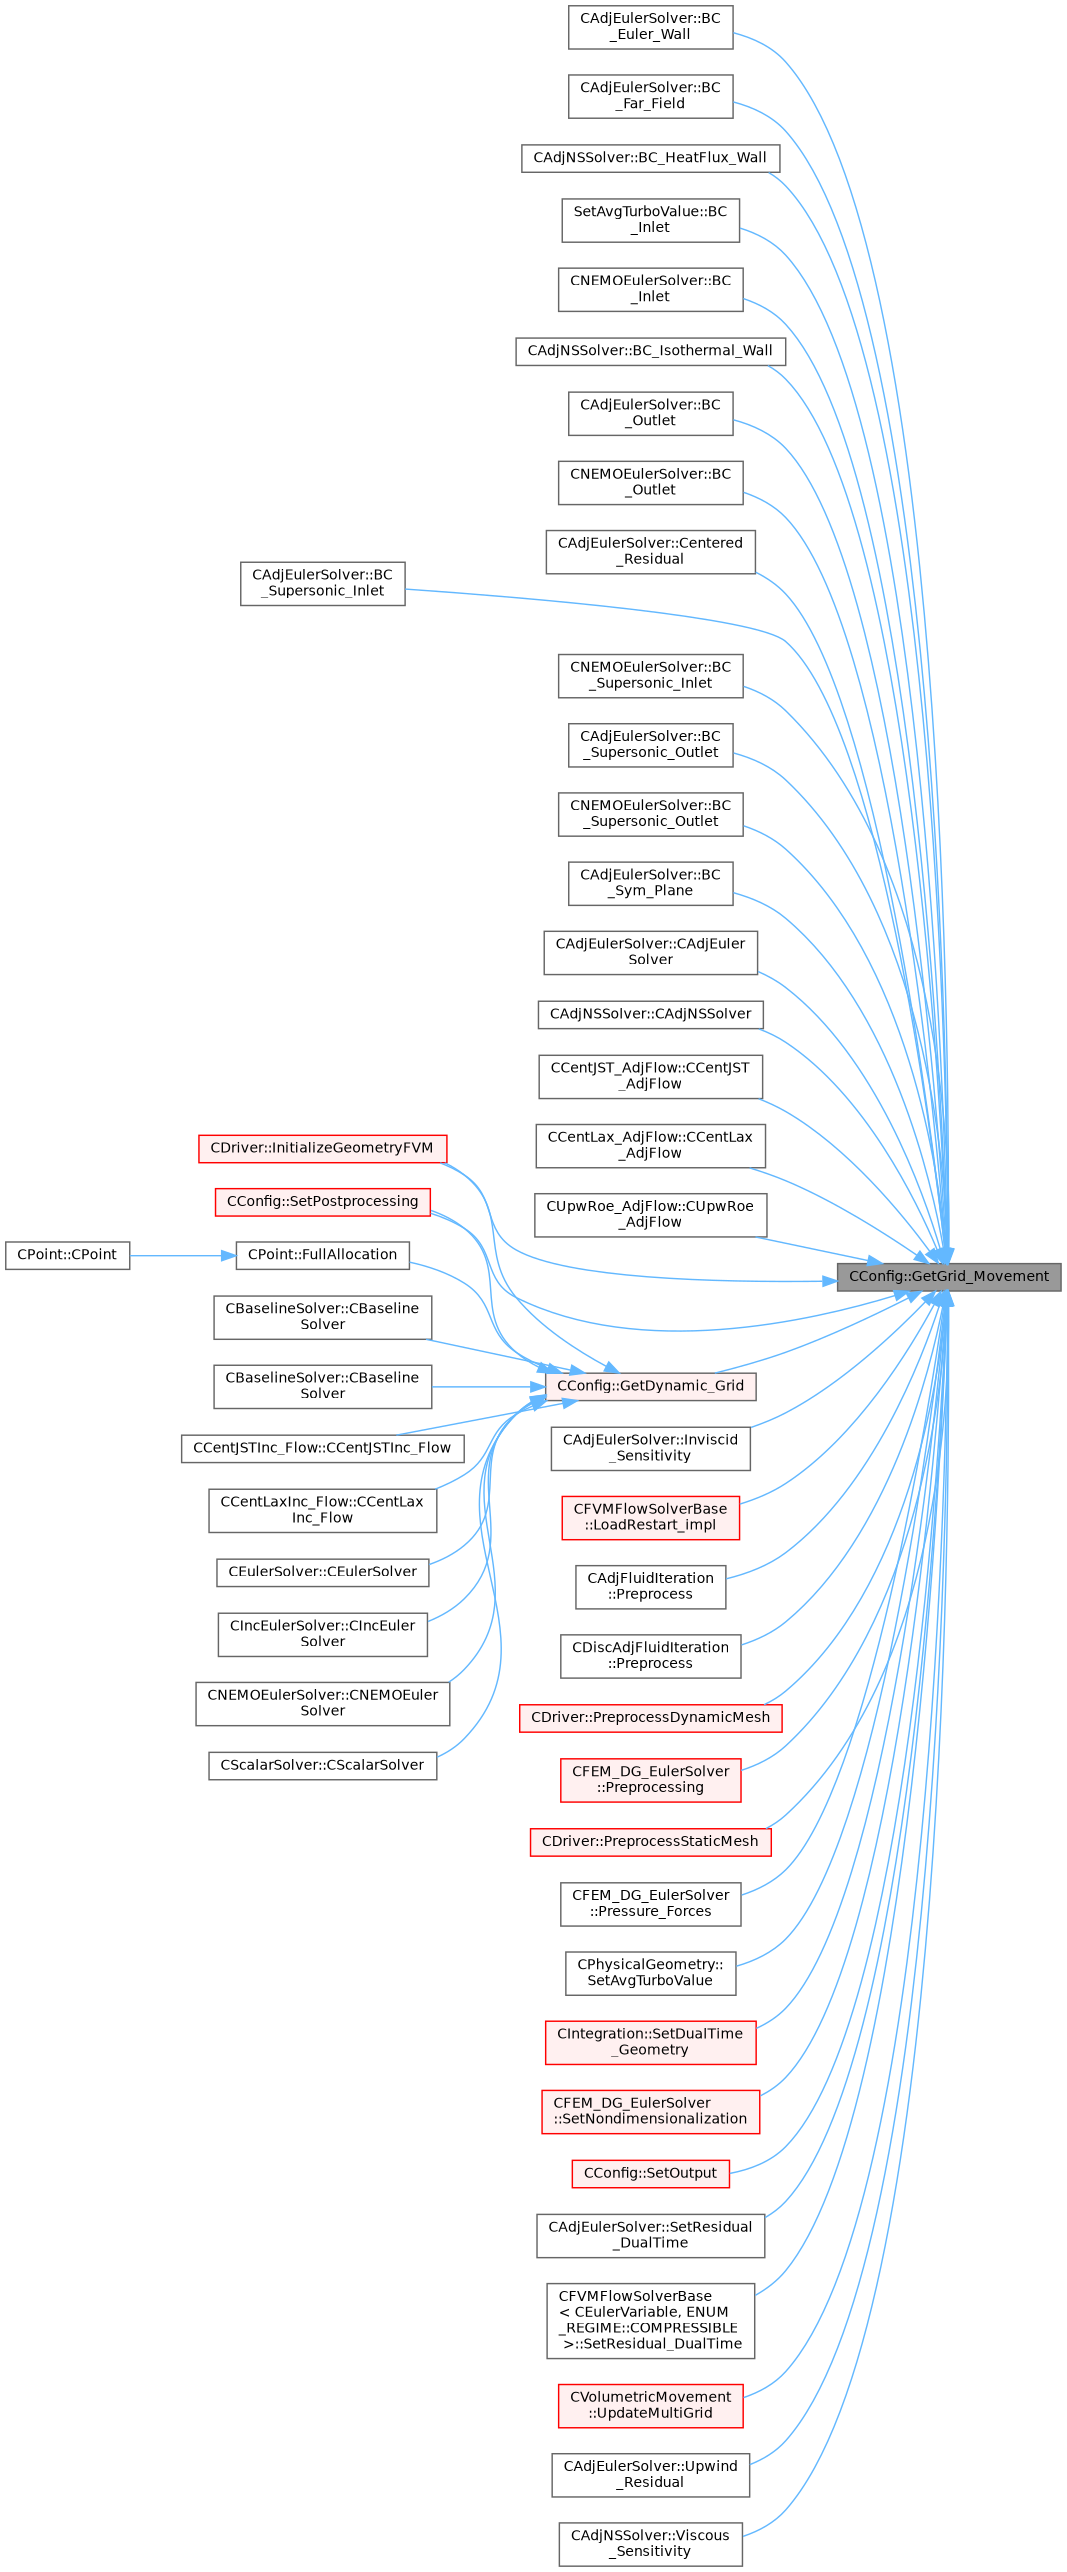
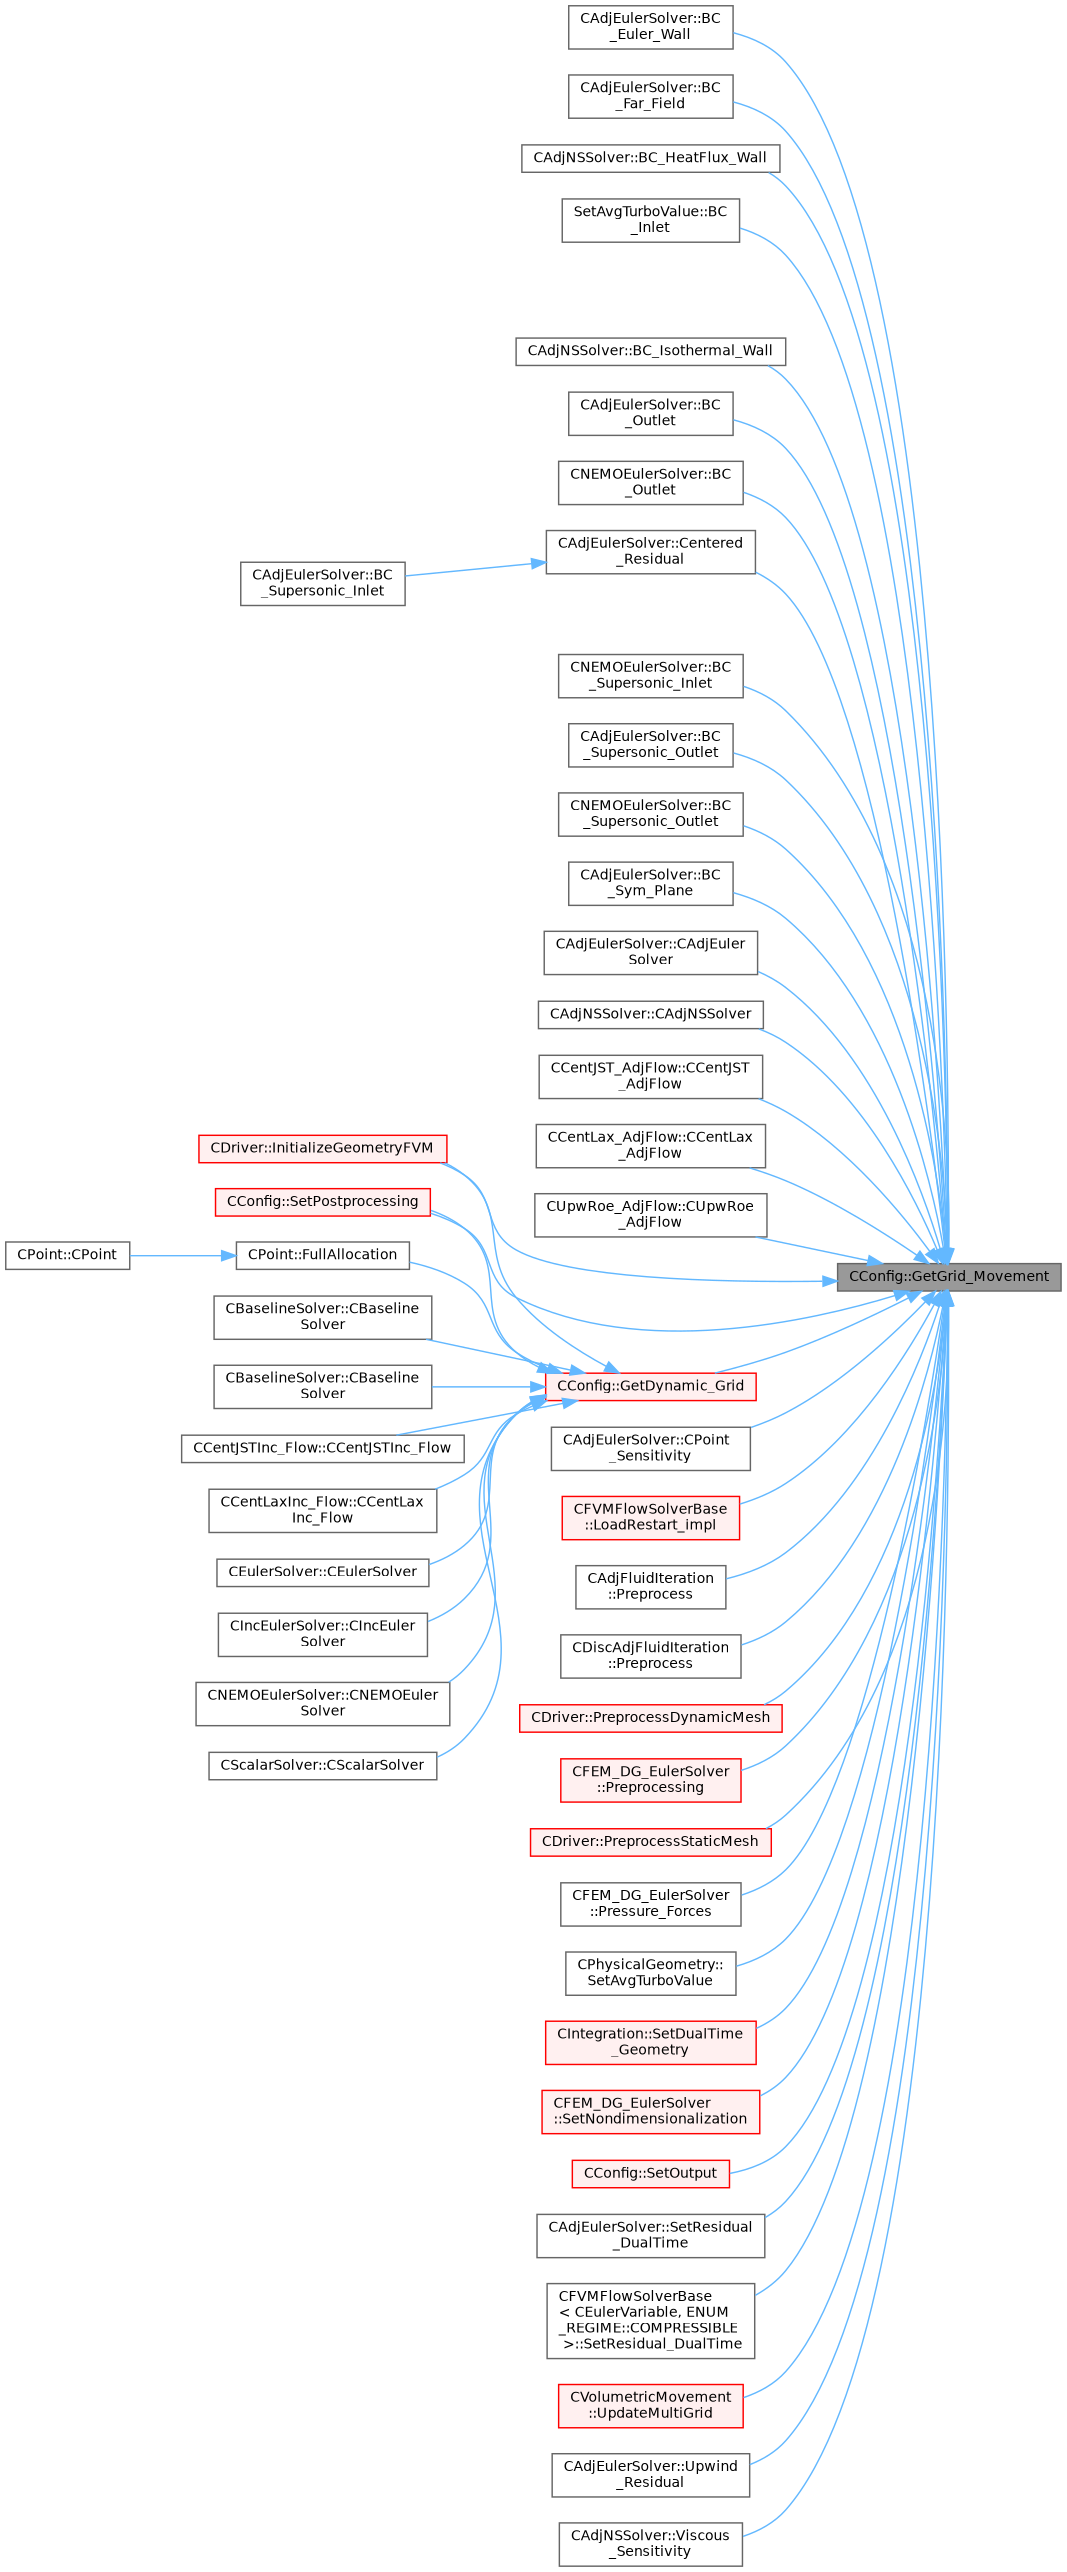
  digraph {
    rankdir=RL
    node [color=grey40 fillcolor=white fontname=Helvetica fontsize=10 shape=box style=filled]
    edge [color=steelblue1 dir=back fontname=Helvetica fontsize=10 labelfontname=Helvetica labelfontsize=10 style=solid]
    n1 [color=gray40 fillcolor=grey60 fontcolor=black height=0.2 label="CConfig::GetGrid_Movement" width=0.4]
    n2 [height=0.2 label="CAdjEulerSolver::BC\l_Euler_Wall" width=0.4]
    n3 [height=0.2 label="CAdjEulerSolver::BC\l_Far_Field" width=0.4]
    n4 [height=0.2 label="CAdjNSSolver::BC_HeatFlux_Wall" width=0.4]
    n5 [height=0.2 label="SetAvgTurboValue::BC\l_Inlet" width=0.4]
-   n6 [height=0.2 label="CNEMOEulerSolver::BC\l_Inlet" width=0.4]
    n7 [height=0.2 label="CAdjNSSolver::BC_Isothermal_Wall" width=0.4]
    n8 [height=0.2 label="CAdjEulerSolver::BC\l_Outlet" width=0.4]
    n9 [height=0.2 label="CNEMOEulerSolver::BC\l_Outlet" width=0.4]
    n10 [height=0.2 label="CAdjEulerSolver::BC\l_Supersonic_Inlet" width=0.4]
    n11 [height=0.2 label="CNEMOEulerSolver::BC\l_Supersonic_Inlet" width=0.4]
    n12 [height=0.2 label="CAdjEulerSolver::BC\l_Supersonic_Outlet" width=0.4]
    n13 [height=0.2 label="CNEMOEulerSolver::BC\l_Supersonic_Outlet" width=0.4]
    n14 [height=0.2 label="CAdjEulerSolver::BC\l_Sym_Plane" width=0.4]
    n15 [height=0.2 label="CAdjEulerSolver::CAdjEuler\lSolver" width=0.4]
    n16 [height=0.2 label="CAdjNSSolver::CAdjNSSolver" width=0.4]
    n17 [height=0.2 label="CCentJST_AdjFlow::CCentJST\l_AdjFlow" width=0.4]
    n18 [height=0.2 label="CCentLax_AdjFlow::CCentLax\l_AdjFlow" width=0.4]
    n19 [height=0.2 label="CAdjEulerSolver::Centered\l_Residual" width=0.4]
    n20 [height=0.2 label="CUpwRoe_AdjFlow::CUpwRoe\l_AdjFlow" width=0.4]
-   n21 [fillcolor="#FFF0F0" height=0.2 label="CConfig::GetDynamic_Grid" width=0.4]
+   n21 [color=red fillcolor="#FFF0F0" height=0.2 label="CConfig::GetDynamic_Grid" width=0.4]
    n22 [color=red fillcolor="#FFF0F0" height=0.2 label="CDriver::InitializeGeometryFVM" width=0.4]
    n23 [color=red fillcolor="#FFF0F0" height=0.2 label="CConfig::SetPostprocessing" width=0.4]
-   n24 [height=0.2 label="CAdjEulerSolver::Inviscid\l_Sensitivity" width=0.4]
+   n24 [height=0.2 label="CAdjEulerSolver::CPoint\l_Sensitivity" width=0.4]
    n25 [color=red fillcolor="#FFF0F0" height=0.2 label="CFVMFlowSolverBase\l::LoadRestart_impl" width=0.4]
    n26 [height=0.2 label="CAdjFluidIteration\l::Preprocess" width=0.4]
    n27 [height=0.2 label="CDiscAdjFluidIteration\l::Preprocess" width=0.4]
    n28 [color=red fillcolor="#FFF0F0" height=0.2 label="CDriver::PreprocessDynamicMesh" width=0.4]
    n29 [color=red fillcolor="#FFF0F0" height=0.2 label="CFEM_DG_EulerSolver\l::Preprocessing" width=0.4]
    n30 [color=red fillcolor="#FFF0F0" height=0.2 label="CDriver::PreprocessStaticMesh" width=0.4]
    n31 [height=0.2 label="CFEM_DG_EulerSolver\l::Pressure_Forces" width=0.4]
    n32 [height=0.2 label="CPhysicalGeometry::\lSetAvgTurboValue" width=0.4]
    n33 [color=red fillcolor="#FFF0F0" height=0.2 label="CIntegration::SetDualTime\l_Geometry" width=0.4]
    n34 [color=red fillcolor="#FFF0F0" height=0.2 label="CFEM_DG_EulerSolver\l::SetNondimensionalization" width=0.4]
    n35 [color=red fillcolor="#FFF0F0" height=0.2 label="CConfig::SetOutput" width=0.4]
    n36 [height=0.2 label="CAdjEulerSolver::SetResidual\l_DualTime" width=0.4]
    n37 [height=0.2 label="CFVMFlowSolverBase\l\< CEulerVariable, ENUM\l_REGIME::COMPRESSIBLE\l \>::SetResidual_DualTime" width=0.4]
    n38 [color=red fillcolor="#FFF0F0" height=0.2 label="CVolumetricMovement\l::UpdateMultiGrid" width=0.4]
    n39 [height=0.2 label="CAdjEulerSolver::Upwind\l_Residual" width=0.4]
    n40 [height=0.2 label="CAdjNSSolver::Viscous\l_Sensitivity" width=0.4]
    n41 [height=0.2 label="CPoint::FullAllocation" width=0.4]
    n42 [height=0.2 label="CPoint::CPoint" width=0.4]
    n43 [height=0.2 label="CBaselineSolver::CBaseline\lSolver" width=0.4]
    n44 [height=0.2 label="CBaselineSolver::CBaseline\lSolver" width=0.4]
    n45 [height=0.2 label="CCentJSTInc_Flow::CCentJSTInc_Flow" width=0.4]
    n46 [height=0.2 label="CCentLaxInc_Flow::CCentLax\lInc_Flow" width=0.4]
    n47 [height=0.2 label="CEulerSolver::CEulerSolver" width=0.4]
    n48 [height=0.2 label="CIncEulerSolver::CIncEuler\lSolver" width=0.4]
    n49 [height=0.2 label="CNEMOEulerSolver::CNEMOEuler\lSolver" width=0.4]
    n50 [height=0.2 label="CScalarSolver::CScalarSolver" width=0.4]
    n1 -> n2
    n1 -> n3
    n1 -> n4
    n1 -> n5
-   n1 -> n6
    n1 -> n7
    n1 -> n8
    n1 -> n9
-   n1 -> n10
+   n19 -> n10
    n1 -> n11
    n1 -> n12
    n1 -> n13
    n1 -> n14
    n1 -> n15
    n1 -> n16
    n1 -> n17
    n1 -> n18
    n1 -> n19
    n1 -> n20
    n1 -> n21
    n1 -> n22
    n1 -> n23
    n1 -> n24
    n1 -> n25
    n1 -> n26
    n1 -> n27
    n1 -> n28
    n1 -> n29
    n1 -> n30
    n1 -> n31
    n1 -> n32
    n1 -> n33
    n1 -> n34
    n1 -> n35
    n1 -> n36
    n1 -> n37
    n1 -> n38
    n1 -> n39
    n1 -> n40
    n21 -> n22
    n21 -> n23
    n21 -> n41
    n21 -> n43
    n21 -> n44
    n21 -> n45
    n21 -> n46
    n21 -> n47
    n21 -> n48
    n21 -> n49
    n21 -> n50
    n41 -> n42
  }
